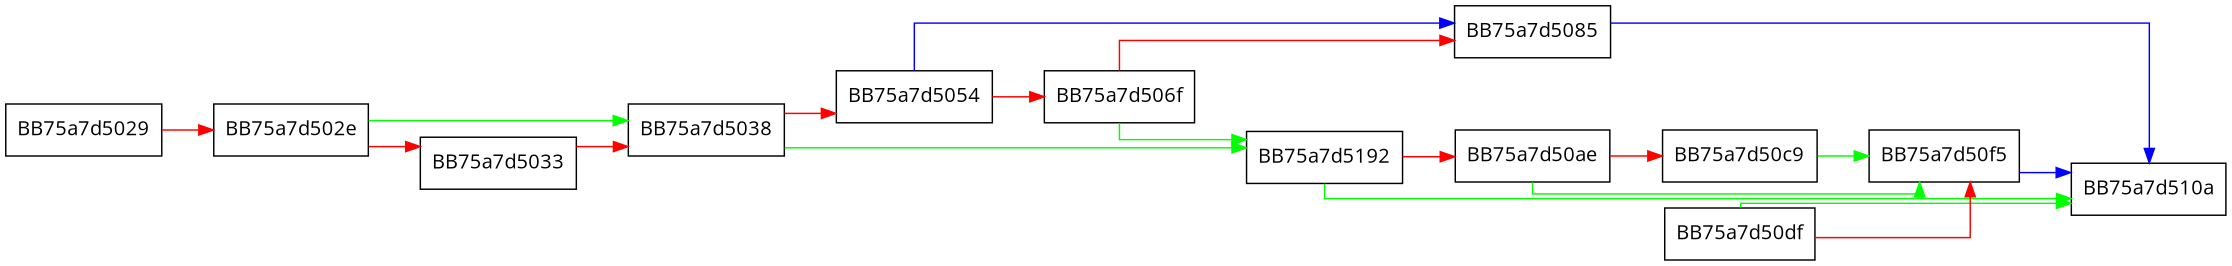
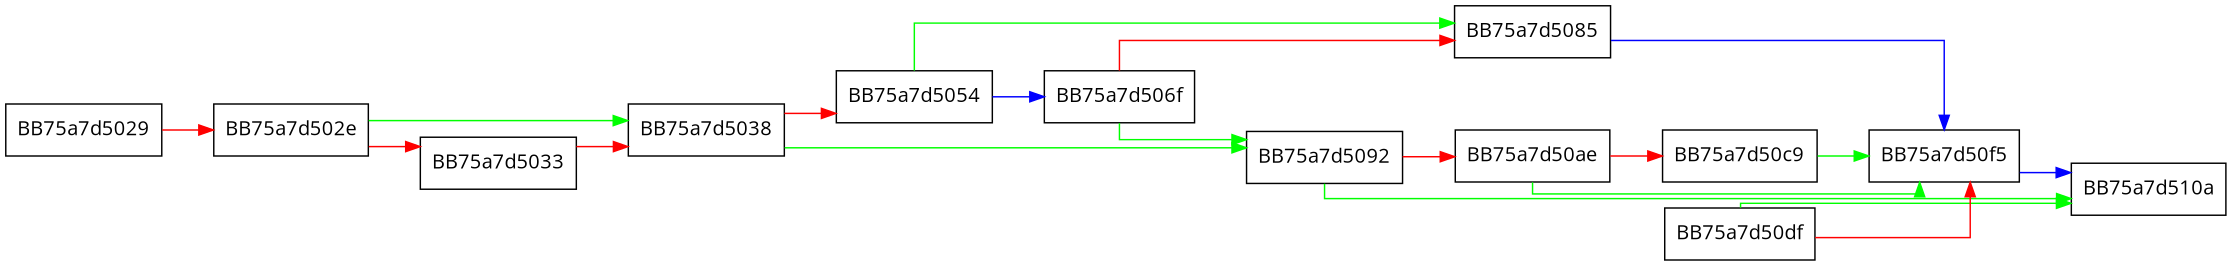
  digraph {
    fontname="Open Sans"
    rankdir=LR
    splines=ortho
    node [fontname="Open Sans" shape=box]
    edge [color=red fontname="Open Sans"]
    BB75a7d502e
    BB75a7d5038
    BB75a7d5033
    BB75a7d5029
-   BB75a7d5092 [label=BB75a7d5192]
+   BB75a7d5092
    BB75a7d5054
    BB75a7d510a
    BB75a7d50ae
    BB75a7d5085
    BB75a7d506f
    BB75a7d50f5
    BB75a7d50c9
    BB75a7d50df
    BB75a7d502e -> BB75a7d5038 [color=green]
    BB75a7d502e -> BB75a7d5033
    BB75a7d5038 -> BB75a7d5092 [color=green]
    BB75a7d5038 -> BB75a7d5054
    BB75a7d5033 -> BB75a7d5038
    BB75a7d5029 -> BB75a7d502e
    BB75a7d5092 -> BB75a7d510a [color=green]
    BB75a7d5092 -> BB75a7d50ae
-   BB75a7d5054 -> BB75a7d5085 [color=blue]
-   BB75a7d5054 -> BB75a7d506f
+   BB75a7d5054 -> BB75a7d5085 [color=green]
+   BB75a7d5054 -> BB75a7d506f [color=blue]
    BB75a7d50ae -> BB75a7d50f5 [color=green]
    BB75a7d50ae -> BB75a7d50c9
-   BB75a7d5085 -> BB75a7d510a [color=blue]
+   BB75a7d5085 -> BB75a7d50f5 [color=blue]
    BB75a7d506f -> BB75a7d5092 [color=green]
    BB75a7d506f -> BB75a7d5085
    BB75a7d50f5 -> BB75a7d510a [color=blue]
    BB75a7d50c9 -> BB75a7d50f5 [color=green]
    BB75a7d50df -> BB75a7d510a [color=green]
    BB75a7d50df -> BB75a7d50f5
  }
